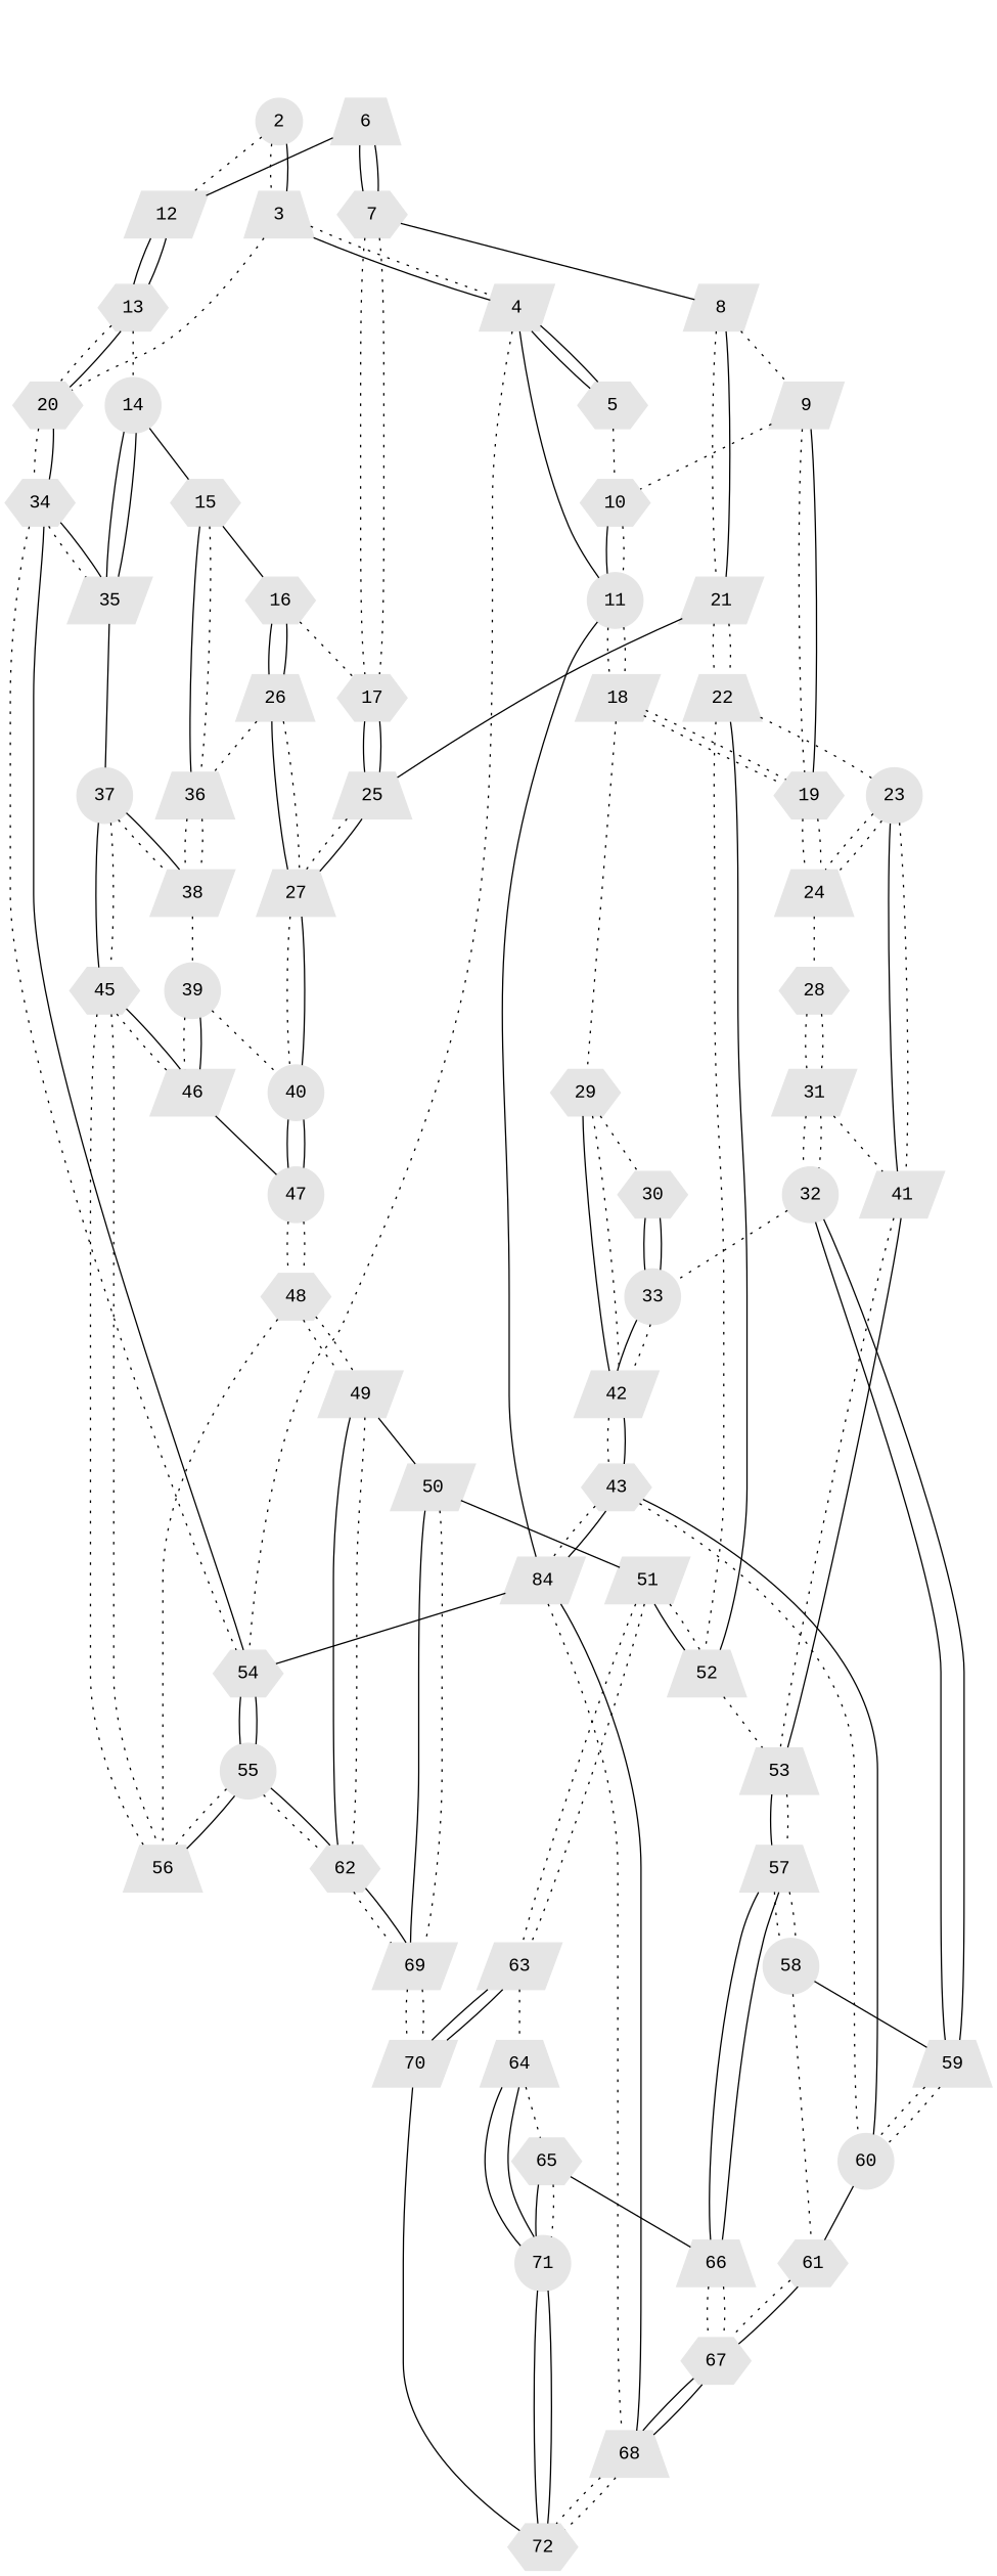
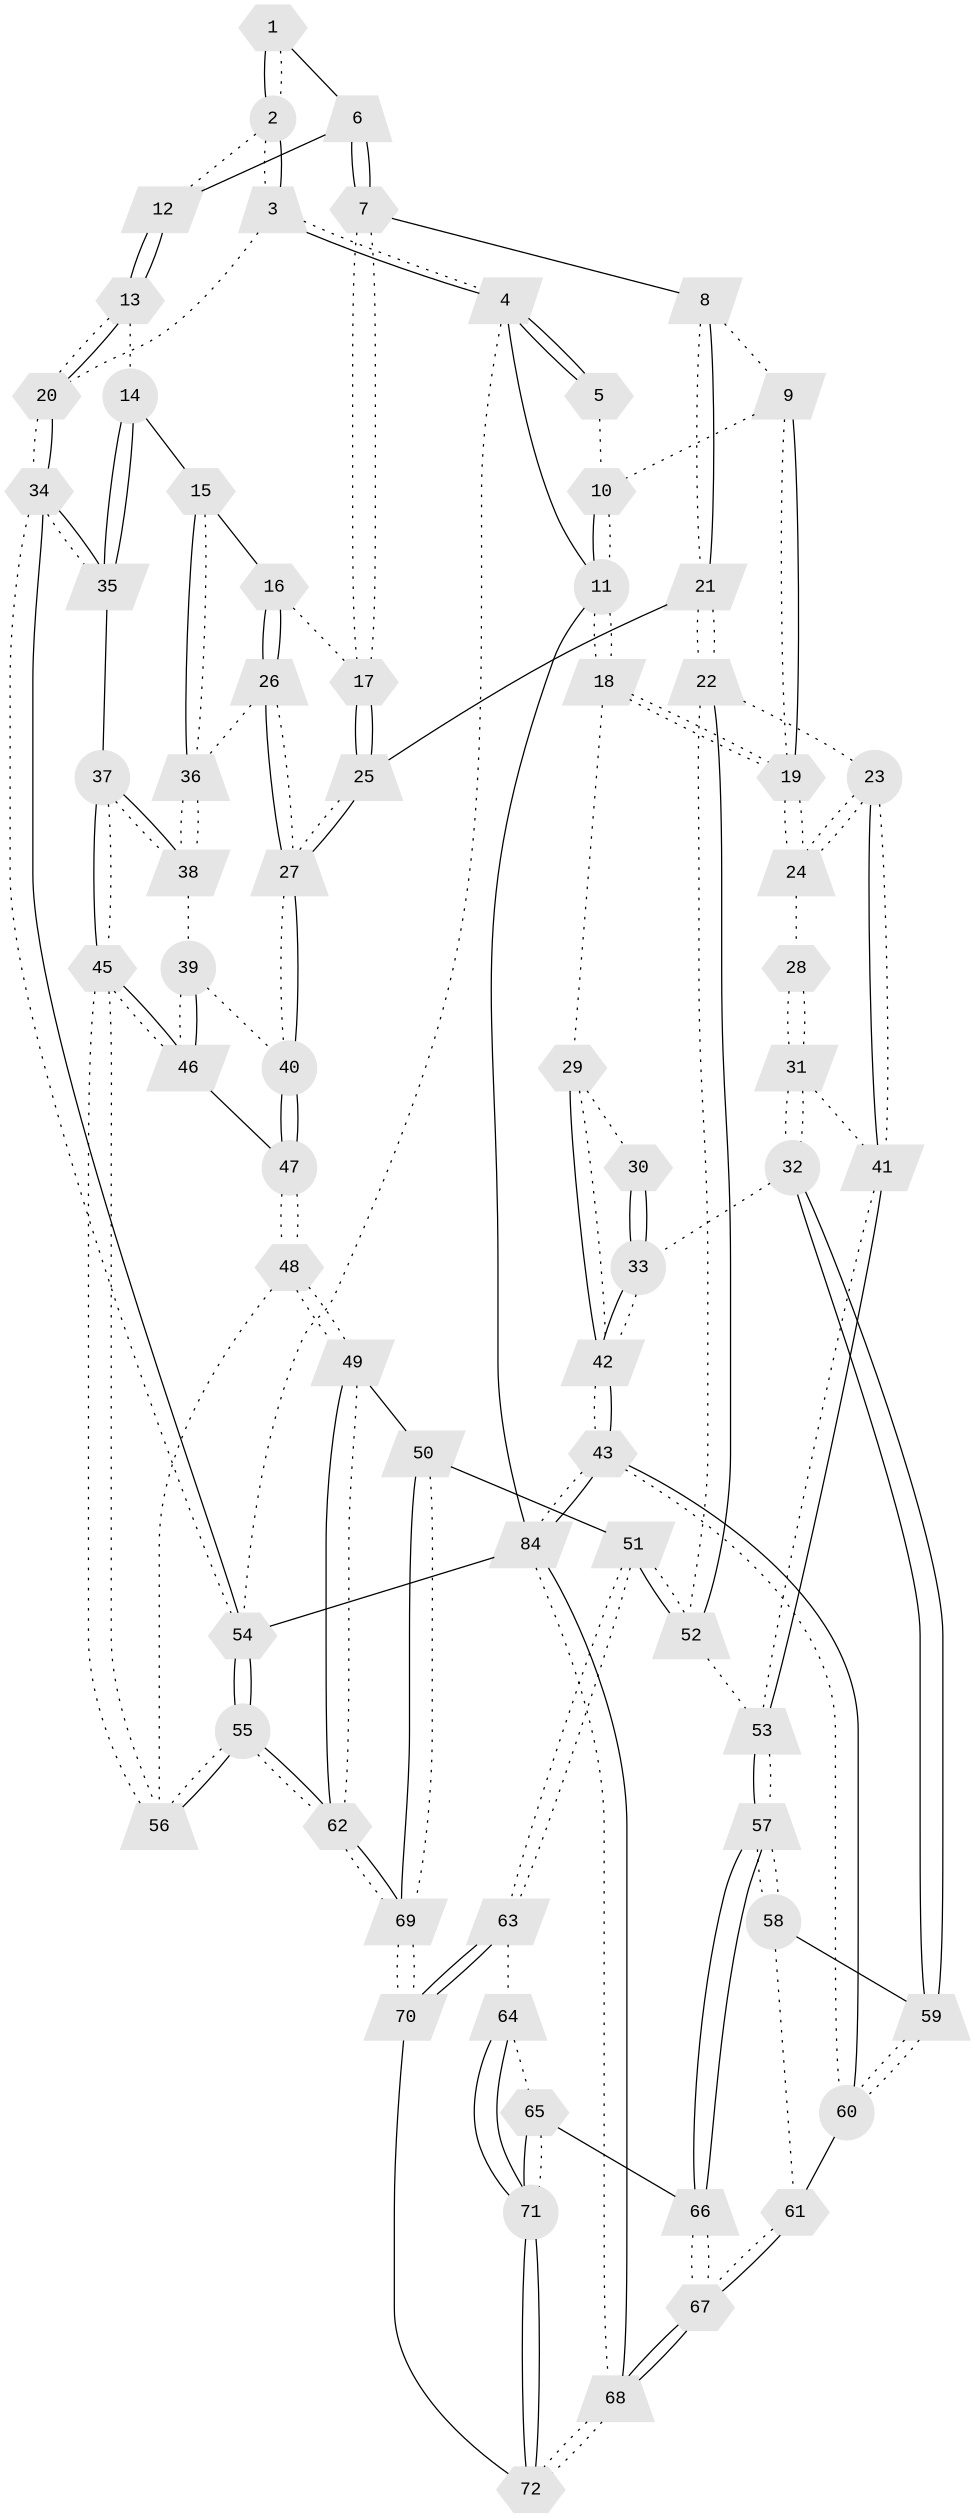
  graph {
    fontname="Liberation Mono"
    node [color=gray90 fontname="Liberation Mono" shape=hexagon style=filled]
    edge [fontname="Liberation Mono" style=dotted]
    2 [shape=circle]
+   1
    6 [shape=trapezium]
    3 [shape=trapezium]
    12 [shape=parallelogram]
    7
    4 [shape=parallelogram]
    20
    13
    5
    11 [shape=circle]
    54
    34
    10
    18 [shape=parallelogram]
    n16 [label=84 shape=parallelogram]
    55 [shape=circle]
    8 [shape=parallelogram]
    17
    9 [shape=parallelogram]
    21 [shape=parallelogram]
    25 [shape=trapezium]
    19
    22 [shape=trapezium]
    24 [shape=trapezium]
    29
    68 [shape=trapezium]
    14 [shape=circle]
    15
    35 [shape=parallelogram]
    16
    36 [shape=trapezium]
    37 [shape=circle]
    26 [shape=trapezium]
    38 [shape=parallelogram]
    27 [shape=trapezium]
    30
    42 [shape=parallelogram]
    28
    23 [shape=circle]
    52 [shape=trapezium]
    41 [shape=parallelogram]
    53 [shape=trapezium]
    31 [shape=parallelogram]
    40 [shape=circle]
    47 [shape=circle]
    32 [shape=circle]
    33 [shape=circle]
    43
    59 [shape=trapezium]
    60 [shape=circle]
    45
    39 [shape=circle]
    46 [shape=parallelogram]
    56 [shape=trapezium]
    48
    57 [shape=trapezium]
    61
    72
    49 [shape=parallelogram]
    50 [shape=parallelogram]
    62
    51 [shape=parallelogram]
    69 [shape=parallelogram]
    63 [shape=parallelogram]
    70 [shape=parallelogram]
    64 [shape=trapezium]
    58 [shape=circle]
    66 [shape=trapezium]
    67
    65
    71 [shape=circle]
    2 -- 3
    2 -- 3 [style=solid]
    2 -- 12
+   1 -- 2 [style=solid]
+   1 -- 2
+   1 -- 6 [style=solid]
    6 -- 12 [style=solid]
    6 -- 7 [style=solid]
    6 -- 7 [style=solid]
    3 -- 4 [style=solid]
    3 -- 4
    3 -- 20
    12 -- 13 [style=solid]
    12 -- 13 [style=solid]
    7 -- 8 [style=solid]
    7 -- 17
    7 -- 17
    4 -- 5 [style=solid]
    4 -- 5 [style=solid]
    4 -- 11 [style=solid]
    4 -- 54
    20 -- 34
    20 -- 34 [style=solid]
    13 -- 20
    13 -- 20 [style=solid]
    13 -- 14
    5 -- 10
    11 -- 18
    11 -- 18
    11 -- n16 [style=solid]
    54 -- 55 [style=solid]
    54 -- 55 [style=solid]
    34 -- 54
    34 -- 54 [style=solid]
    34 -- 35
    34 -- 35 [style=solid]
    10 -- 11 [style=solid]
    10 -- 11
    18 -- 19
    18 -- 19
    18 -- 29
    n16 -- 54 [style=solid]
    n16 -- 68
    n16 -- 68 [style=solid]
    55 -- 56
    55 -- 56 [style=solid]
    55 -- 62
    55 -- 62 [style=solid]
    8 -- 9
    8 -- 21
    8 -- 21 [style=solid]
    17 -- 25 [style=solid]
    17 -- 25 [style=solid]
    9 -- 10
    9 -- 19
    9 -- 19 [style=solid]
    21 -- 25 [style=solid]
    21 -- 22
    21 -- 22
    25 -- 27
    25 -- 27 [style=solid]
    19 -- 24
    19 -- 24
    22 -- 23
    22 -- 52
    22 -- 52 [style=solid]
    24 -- 28
    29 -- 30
    29 -- 42 [style=solid]
    29 -- 42
    68 -- 72
    68 -- 72
    14 -- 15 [style=solid]
    14 -- 35 [style=solid]
    14 -- 35 [style=solid]
    15 -- 16 [style=solid]
    15 -- 36 [style=solid]
    15 -- 36
    35 -- 37 [style=solid]
    16 -- 17
    16 -- 26 [style=solid]
    16 -- 26 [style=solid]
    36 -- 38
    36 -- 38
    37 -- 38
    37 -- 38 [style=solid]
    37 -- 45 [style=solid]
    37 -- 45
    26 -- 36
    26 -- 27 [style=solid]
    26 -- 27
    38 -- 39
    27 -- 40
    27 -- 40 [style=solid]
    30 -- 33 [style=solid]
    30 -- 33 [style=solid]
    42 -- 43
    42 -- 43 [style=solid]
    28 -- 31
    28 -- 31
    23 -- 24
    23 -- 24
    23 -- 41 [style=solid]
    23 -- 41
    52 -- 53
    41 -- 53
    41 -- 53 [style=solid]
    53 -- 57 [style=solid]
    53 -- 57
    31 -- 41
    31 -- 32
    31 -- 32
    40 -- 47 [style=solid]
    40 -- 47 [style=solid]
    47 -- 48
    47 -- 48
    32 -- 33
    32 -- 59 [style=solid]
    32 -- 59 [style=solid]
    33 -- 42 [style=solid]
    33 -- 42
    43 -- n16
    43 -- n16 [style=solid]
    43 -- 60
    43 -- 60 [style=solid]
    59 -- 60
    59 -- 60
    60 -- 61 [style=solid]
    45 -- 46
    45 -- 46 [style=solid]
    45 -- 56
    45 -- 56
    39 -- 40
    39 -- 46
    39 -- 46 [style=solid]
    46 -- 47 [style=solid]
    48 -- 56
    48 -- 49
    48 -- 49
    57 -- 58
    57 -- 58
    57 -- 66 [style=solid]
    57 -- 66 [style=solid]
    61 -- 67
    61 -- 67 [style=solid]
    49 -- 50 [style=solid]
    49 -- 62 [style=solid]
    49 -- 62
    50 -- 51 [style=solid]
    50 -- 69 [style=solid]
    50 -- 69
    62 -- 69
    62 -- 69 [style=solid]
    51 -- 52 [style=solid]
    51 -- 52
    51 -- 63
    51 -- 63
    69 -- 70
    69 -- 70
    63 -- 70 [style=solid]
    63 -- 70 [style=solid]
    63 -- 64
    70 -- 72 [style=solid]
    64 -- 65
    64 -- 71 [style=solid]
    64 -- 71 [style=solid]
    58 -- 59 [style=solid]
    58 -- 61
    66 -- 67
    66 -- 67
    67 -- 68 [style=solid]
    67 -- 68 [style=solid]
    65 -- 66 [style=solid]
    65 -- 71 [style=solid]
    65 -- 71
    71 -- 72 [style=solid]
    71 -- 72 [style=solid]
  }
